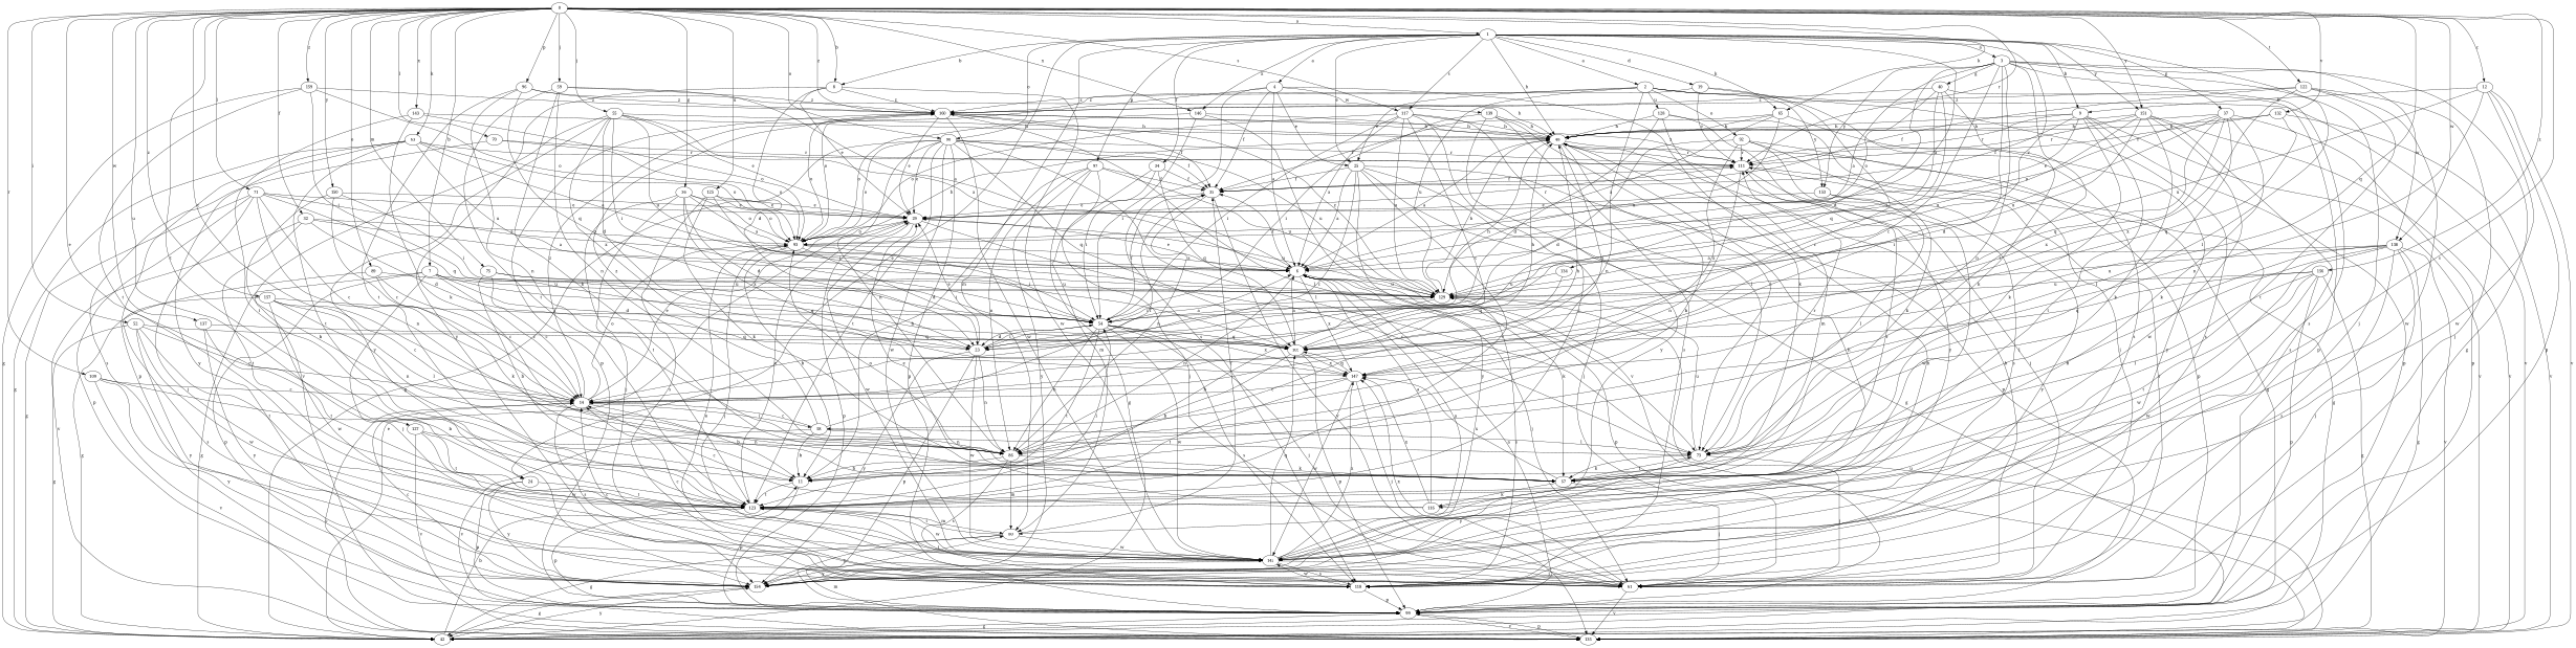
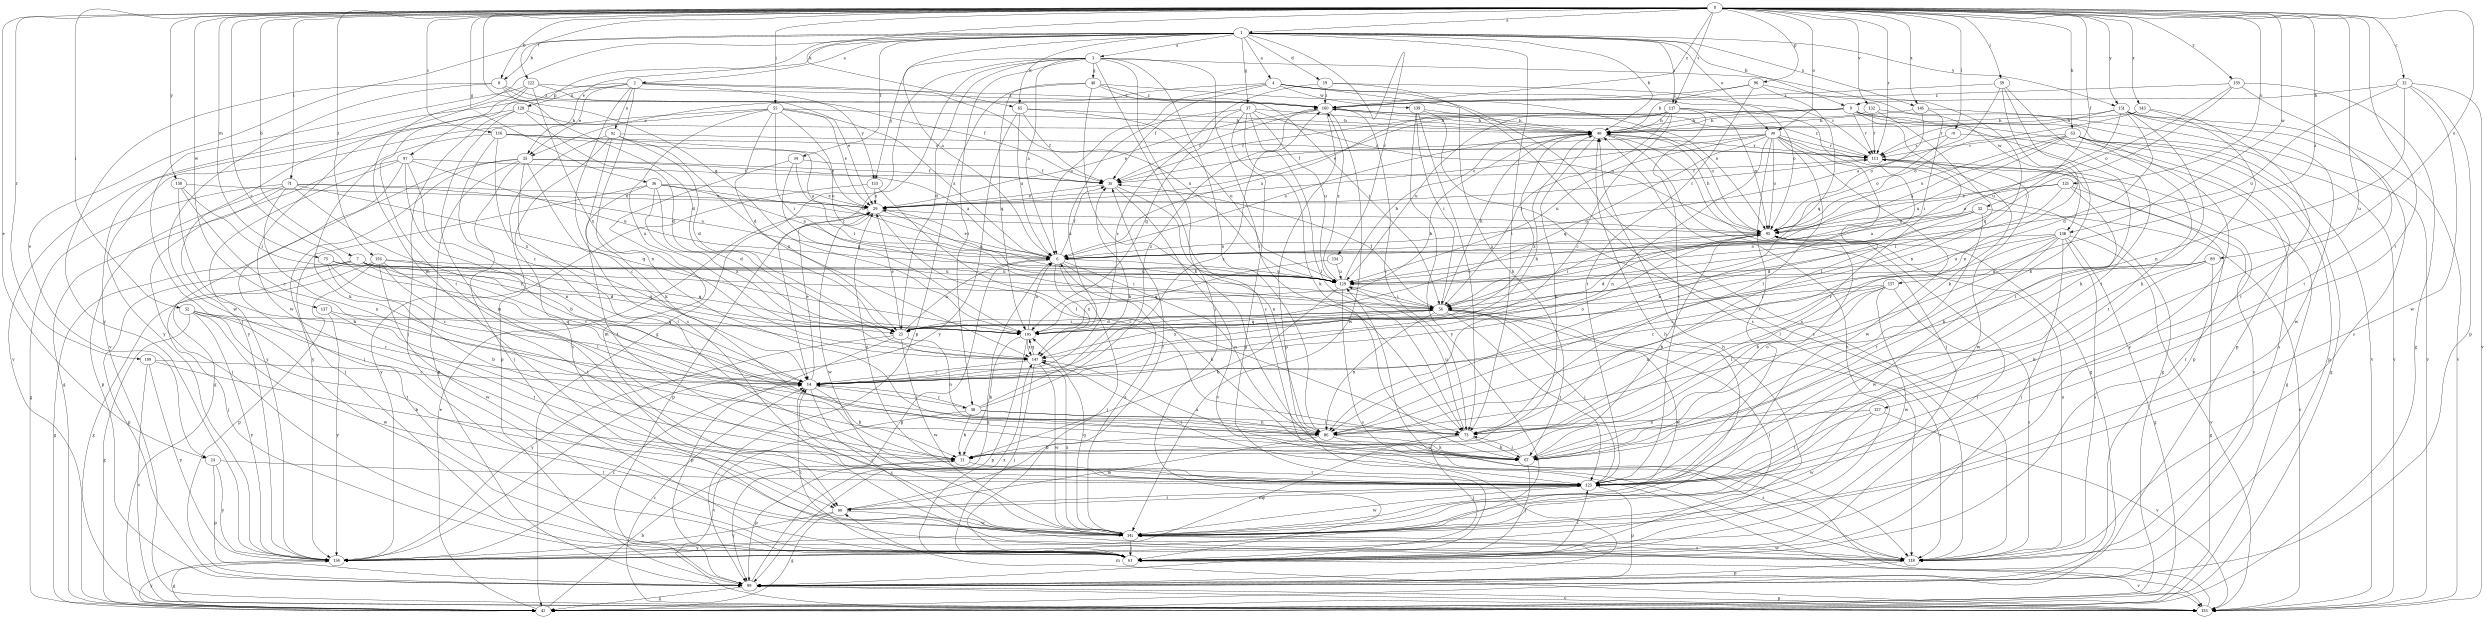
  strict digraph {
    fontname="Noto Serif"
    node [fontname="Noto Serif"]
    edge [fontname="Noto Serif"]
    0
    1
    7
    8
    12
    n6 [label=14]
    24
    32
    36
    52
    55
    59
    63
    65
    70
    71
    75
    89
    90
    96
    105
    109
    111
    116
    117
    122
    123
    125
    127
    132
    137
    138
    143
    146
    150
    151
    156
    157
    159
    160
    2
    3
    4
    6
    9
    19
    25
    34
    37
    48
    73
    80
    97
    134
    129
    23
    42
    61
    99
    29
    142
    154
    86
    135
    118
    n66 [label=58]
    93
    11
    147
    54
    67
    35
    92
    128
    153
    40
    139
    0 -> 1 [label=a]
    0 -> 7 [label=b]
    0 -> 8 [label=b]
    0 -> 12 [label=c]
    0 -> n6 [label=c]
    0 -> 24 [label=e]
    0 -> 32 [label=f]
    0 -> 36 [label=g]
    0 -> 52 [label=i]
    0 -> 55 [label=j]
    0 -> 59 [label=j]
    0 -> 63 [label=k]
    0 -> 65 [label=k]
    0 -> 70 [label=l]
    0 -> 71 [label=l]
    0 -> 75 [label=m]
    0 -> 89 [label=o]
    0 -> 90 [label=o]
    0 -> 96 [label=p]
    0 -> 105 [label=q]
    0 -> 109 [label=r]
    0 -> 111 [label=r]
    0 -> 116 [label=s]
    0 -> 117 [label=s]
    0 -> 122 [label=t]
    0 -> 123 [label=t]
    0 -> 125 [label=u]
    0 -> 127 [label=u]
    0 -> 132 [label=v]
    0 -> 137 [label=w]
    0 -> 138 [label=w]
    0 -> 143 [label=x]
    0 -> 146 [label=x]
    0 -> 150 [label=y]
    0 -> 151 [label=y]
    0 -> 156 [label=z]
    0 -> 157 [label=z]
    0 -> 159 [label=z]
    0 -> 160 [label=z]
    1 -> 8 [label=b]
    1 -> 24 [label=e]
    1 -> 65 [label=k]
    1 -> 90 [label=o]
    1 -> 117 [label=s]
    1 -> 146 [label=x]
    1 -> 151 [label=y]
    1 -> 2 [label=a]
    1 -> 3 [label=a]
    1 -> 4 [label=a]
    1 -> 6 [label=a]
    1 -> 9 [label=b]
    1 -> 19 [label=d]
    1 -> 25 [label=e]
    1 -> 34 [label=f]
    1 -> 37 [label=g]
    1 -> 48 [label=h]
    1 -> 73 [label=l]
    1 -> 80 [label=m]
    1 -> 97 [label=p]
    1 -> 134 [label=v]
    7 -> n6 [label=c]
    7 -> 105 [label=q]
    7 -> 129 [label=u]
    7 -> 23 [label=d]
    7 -> 42 [label=g]
    7 -> 61 [label=j]
    7 -> 99 [label=p]
    8 -> 160 [label=z]
    8 -> 23 [label=d]
    8 -> 29 [label=e]
    8 -> 142 [label=w]
    8 -> 154 [label=y]
    12 -> 9 [label=b]
    12 -> 129 [label=u]
    12 -> 99 [label=p]
    12 -> 142 [label=w]
    12 -> 86 [label=n]
    12 -> 135 [label=v]
    n6 -> 160 [label=z]
    n6 -> 48 [label=h]
    n6 -> 29 [label=e]
    n6 -> 118 [label=s]
    n6 -> n66 [label=i]
    n6 -> 93 [label=o]
    n6 -> 11 [label=b]
    24 -> 123 [label=t]
    24 -> 99 [label=p]
    24 -> 154 [label=y]
    32 -> 123 [label=t]
    32 -> 6 [label=a]
    32 -> 23 [label=d]
    32 -> 135 [label=v]
    32 -> 93 [label=o]
    36 -> 123 [label=t]
    36 -> 6 [label=a]
    36 -> 23 [label=d]
    36 -> 61 [label=j]
    36 -> 29 [label=e]
    36 -> 93 [label=o]
    36 -> 147 [label=x]
    52 -> n6 [label=c]
    52 -> 105 [label=q]
    52 -> 123 [label=t]
    52 -> 42 [label=g]
    52 -> 142 [label=w]
    52 -> 154 [label=y]
    55 -> 6 [label=a]
    55 -> 48 [label=h]
    55 -> 129 [label=u]
    55 -> 23 [label=d]
    55 -> 29 [label=e]
    55 -> 154 [label=y]
    55 -> 135 [label=v]
    55 -> 147 [label=x]
    55 -> 54 [label=i]
    59 -> 123 [label=t]
    59 -> 160 [label=z]
    59 -> 6 [label=a]
    59 -> 86 [label=n]
    59 -> 67 [label=k]
    63 -> 111 [label=r]
    63 -> 123 [label=t]
    63 -> 6 [label=a]
    63 -> 129 [label=u]
    63 -> 42 [label=g]
    63 -> 99 [label=p]
    63 -> 154 [label=y]
    63 -> 93 [label=o]
    65 -> 6 [label=a]
    65 -> 48 [label=h]
    65 -> 129 [label=u]
    65 -> 154 [label=y]
    65 -> 35 [label=f]
    70 -> 111 [label=r]
    70 -> 118 [label=s]
    70 -> 93 [label=o]
    71 -> n6 [label=c]
    71 -> 105 [label=q]
    71 -> 6 [label=a]
    71 -> 42 [label=g]
    71 -> 61 [label=j]
    71 -> 99 [label=p]
    71 -> 29 [label=e]
    71 -> 86 [label=n]
    75 -> n6 [label=c]
    75 -> 129 [label=u]
    75 -> 11 [label=b]
    75 -> 54 [label=i]
    89 -> n6 [label=c]
    89 -> 129 [label=u]
    89 -> 42 [label=g]
    89 -> 67 [label=k]
    90 -> 105 [label=q]
    90 -> 111 [label=r]
    90 -> 123 [label=t]
    90 -> 73 [label=l]
    90 -> 129 [label=u]
    90 -> 42 [label=g]
    90 -> 99 [label=p]
    90 -> 29 [label=e]
    90 -> 142 [label=w]
    90 -> 86 [label=n]
    90 -> 93 [label=o]
    90 -> 35 [label=f]
    96 -> 105 [label=q]
    96 -> 123 [label=t]
    96 -> 160 [label=z]
    96 -> 48 [label=h]
    96 -> 86 [label=n]
    105 -> 6 [label=a]
    105 -> 48 [label=h]
    105 -> 99 [label=p]
    105 -> 11 [label=b]
    105 -> 147 [label=x]
    109 -> n6 [label=c]
    109 -> 154 [label=y]
    109 -> 135 [label=v]
    109 -> 11 [label=b]
    111 -> 160 [label=z]
    111 -> 42 [label=g]
    111 -> 142 [label=w]
    111 -> 86 [label=n]
    111 -> 35 [label=f]
    116 -> n6 [label=c]
    116 -> 111 [label=r]
    116 -> 6 [label=a]
    116 -> 29 [label=e]
    116 -> 147 [label=x]
-   67 -> 116 [label=k]
+   116 -> 67 [label=k]
    117 -> n6 [label=c]
    117 -> 123 [label=t]
    117 -> 6 [label=a]
    117 -> 48 [label=h]
    117 -> 73 [label=l]
    117 -> 129 [label=u]
    117 -> 93 [label=o]
    117 -> 54 [label=i]
    122 -> 123 [label=t]
    122 -> 160 [label=z]
    122 -> 61 [label=j]
    122 -> 142 [label=w]
    122 -> 147 [label=x]
    122 -> 35 [label=f]
    123 -> 80 [label=m]
    123 -> 99 [label=p]
    123 -> 29 [label=e]
    123 -> 142 [label=w]
    123 -> 54 [label=i]
    125 -> 29 [label=e]
    125 -> 118 [label=s]
    125 -> 93 [label=o]
    125 -> 54 [label=i]
    125 -> 67 [label=k]
    127 -> 123 [label=t]
    127 -> 142 [label=w]
    127 -> 86 [label=n]
    127 -> 135 [label=v]
    132 -> 105 [label=q]
    132 -> 111 [label=r]
    132 -> 48 [label=h]
    132 -> 135 [label=v]
    137 -> 105 [label=q]
    137 -> 123 [label=t]
    137 -> 154 [label=y]
    138 -> 6 [label=a]
    138 -> 73 [label=l]
    138 -> 129 [label=u]
    138 -> 42 [label=g]
    138 -> 61 [label=j]
    138 -> 142 [label=w]
    138 -> 135 [label=v]
    138 -> 118 [label=s]
    138 -> 11 [label=b]
    143 -> 123 [label=t]
    143 -> 48 [label=h]
    143 -> 93 [label=o]
    143 -> 67 [label=k]
    146 -> 48 [label=h]
    146 -> 135 [label=v]
    146 -> 93 [label=o]
    146 -> 54 [label=i]
    150 -> n6 [label=c]
    150 -> 29 [label=e]
    150 -> 11 [label=b]
    150 -> 54 [label=i]
    151 -> 111 [label=r]
    151 -> 48 [label=h]
    151 -> 129 [label=u]
    151 -> 23 [label=d]
    151 -> 142 [label=w]
    151 -> 135 [label=v]
    151 -> 118 [label=s]
    151 -> 67 [label=k]
    156 -> 105 [label=q]
    156 -> 123 [label=t]
    156 -> 73 [label=l]
    156 -> 129 [label=u]
    156 -> 42 [label=g]
    156 -> 99 [label=p]
    156 -> 142 [label=w]
    157 -> n6 [label=c]
    157 -> 73 [label=l]
    157 -> 142 [label=w]
    157 -> 86 [label=n]
    157 -> 118 [label=s]
    157 -> 54 [label=i]
    159 -> 123 [label=t]
    159 -> 160 [label=z]
    159 -> 42 [label=g]
    159 -> 93 [label=o]
    159 -> 54 [label=i]
    160 -> 48 [label=h]
    160 -> 73 [label=l]
    160 -> 99 [label=p]
    160 -> 29 [label=e]
    160 -> 142 [label=w]
    160 -> 93 [label=o]
    160 -> 35 [label=f]
    2 -> 160 [label=z]
    2 -> 25 [label=e]
    2 -> 129 [label=u]
    2 -> 86 [label=n]
    2 -> 135 [label=v]
    2 -> 118 [label=s]
    2 -> 92 [label=o]
    2 -> 128 [label=u]
    2 -> 153 [label=y]
    3 -> n6 [label=c]
    3 -> 138 [label=w]
    3 -> 6 [label=a]
    3 -> 73 [label=l]
    3 -> 23 [label=d]
    3 -> 42 [label=g]
    3 -> 61 [label=j]
    3 -> 86 [label=n]
    3 -> 118 [label=s]
    3 -> n66 [label=i]
    3 -> 153 [label=y]
    3 -> 40 [label=g]
    4 -> 6 [label=a]
    4 -> 25 [label=e]
    4 -> 118 [label=s]
    4 -> 93 [label=o]
    4 -> 67 [label=k]
    4 -> 35 [label=f]
    4 -> 139 [label=w]
    6 -> 129 [label=u]
    6 -> 61 [label=j]
    6 -> 99 [label=p]
    6 -> 29 [label=e]
    6 -> 86 [label=n]
    6 -> 147 [label=x]
    6 -> 67 [label=k]
    6 -> 35 [label=f]
    9 -> 111 [label=r]
    9 -> 123 [label=t]
    9 -> 48 [label=h]
    9 -> 99 [label=p]
    9 -> 29 [label=e]
    9 -> 135 [label=v]
    9 -> 67 [label=k]
    9 -> 35 [label=f]
    19 -> n6 [label=c]
    19 -> 111 [label=r]
    19 -> 160 [label=z]
    19 -> 118 [label=s]
    25 -> n6 [label=c]
    25 -> 123 [label=t]
    25 -> 6 [label=a]
    25 -> 42 [label=g]
    25 -> 61 [label=j]
    25 -> 99 [label=p]
    25 -> 154 [label=y]
    25 -> 35 [label=f]
    34 -> 105 [label=q]
    34 -> 80 [label=m]
    34 -> 54 [label=i]
    34 -> 35 [label=f]
    37 -> 105 [label=q]
    37 -> 48 [label=h]
    37 -> 73 [label=l]
    37 -> 129 [label=u]
    37 -> 99 [label=p]
    37 -> 93 [label=o]
    37 -> 147 [label=x]
    37 -> 67 [label=k]
    48 -> 111 [label=r]
    48 -> 6 [label=a]
    48 -> 42 [label=g]
    48 -> 61 [label=j]
    48 -> 11 [label=b]
    48 -> 147 [label=x]
    73 -> 111 [label=r]
    73 -> 129 [label=u]
    73 -> 61 [label=j]
    73 -> 154 [label=y]
    73 -> 67 [label=k]
    80 -> 123 [label=t]
    80 -> 42 [label=g]
    80 -> 142 [label=w]
    80 -> 154 [label=y]
    80 -> 35 [label=f]
    97 -> 129 [label=u]
    97 -> 42 [label=g]
    97 -> 61 [label=j]
    97 -> 154 [label=y]
    97 -> 86 [label=n]
    97 -> 11 [label=b]
    97 -> 35 [label=f]
    134 -> 105 [label=q]
    134 -> 129 [label=u]
    129 -> 160 [label=z]
    129 -> 48 [label=h]
    129 -> 118 [label=s]
    129 -> 11 [label=b]
    129 -> 54 [label=i]
    23 -> 6 [label=a]
    23 -> 99 [label=p]
    23 -> 29 [label=e]
    23 -> 142 [label=w]
    23 -> 154 [label=y]
    23 -> 86 [label=n]
    23 -> 54 [label=i]
    42 -> 29 [label=e]
    42 -> 154 [label=y]
    42 -> 11 [label=b]
    61 -> n6 [label=c]
    61 -> 111 [label=r]
    61 -> 123 [label=t]
    61 -> 48 [label=h]
    61 -> 135 [label=v]
    61 -> 147 [label=x]
    99 -> 6 [label=a]
    99 -> 42 [label=g]
    99 -> 135 [label=v]
    29 -> 111 [label=r]
    29 -> 73 [label=c]
    29 -> 129 [label=u]
    29 -> 99 [label=p]
    29 -> 142 [label=w]
    29 -> 93 [label=o]
    142 -> n6 [label=c]
    142 -> 105 [label=q]
    142 -> 6 [label=a]
    142 -> 48 [label=h]
    142 -> 61 [label=j]
    142 -> 154 [label=y]
    142 -> 118 [label=s]
    142 -> 147 [label=x]
    154 -> n6 [label=c]
    154 -> 48 [label=h]
    154 -> 42 [label=g]
    86 -> 80 [label=m]
    86 -> 118 [label=s]
    86 -> 11 [label=b]
    86 -> 67 [label=k]
    135 -> n6 [label=c]
    135 -> 80 [label=m]
    135 -> 129 [label=u]
    135 -> 99 [label=p]
    118 -> 99 [label=p]
    118 -> 142 [label=w]
    118 -> 93 [label=o]
    n66 -> n6 [label=c]
    n66 -> 160 [label=z]
    n66 -> 73 [label=l]
    n66 -> 86 [label=n]
    n66 -> 135 [label=v]
    n66 -> 11 [label=b]
-   n66 -> 35 [label=f]
+   n66 -> 35 [label=b]
    93 -> 6 [label=a]
    93 -> 48 [label=h]
    93 -> 23 [label=d]
    93 -> 61 [label=j]
    93 -> 11 [label=b]
    93 -> 54 [label=i]
    11 -> 123 [label=t]
    11 -> 99 [label=p]
    147 -> n6 [label=c]
    147 -> 105 [label=q]
    147 -> 123 [label=t]
    147 -> 61 [label=j]
    147 -> 142 [label=w]
    54 -> 105 [label=q]
    54 -> 123 [label=t]
    54 -> 48 [label=h]
    54 -> 23 [label=d]
    54 -> 61 [label=j]
    54 -> 142 [label=w]
    54 -> 86 [label=n]
    54 -> 118 [label=s]
    54 -> 147 [label=x]
    54 -> 35 [label=f]
    67 -> 73 [label=l]
    67 -> 61 [label=j]
    67 -> 93 [label=o]
    67 -> 147 [label=x]
    35 -> 29 [label=e]
    35 -> 86 [label=n]
    35 -> 135 [label=v]
    92 -> 111 [label=r]
    92 -> 23 [label=d]
    92 -> 99 [label=p]
    92 -> 118 [label=s]
    92 -> 147 [label=x]
    92 -> 67 [label=k]
    128 -> 48 [label=h]
    128 -> 80 [label=m]
    128 -> 23 [label=d]
    128 -> 61 [label=j]
    128 -> 154 [label=y]
    153 -> 73 [label=l]
    153 -> 29 [label=e]
    153 -> 154 [label=y]
    40 -> 105 [label=q]
    40 -> 160 [label=z]
    40 -> 99 [label=p]
    40 -> 93 [label=o]
    40 -> 54 [label=i]
    40 -> 67 [label=k]
    139 -> 48 [label=h]
    139 -> 73 [label=l]
    139 -> 154 [label=y]
    139 -> 118 [label=s]
    139 -> 54 [label=i]
  }
